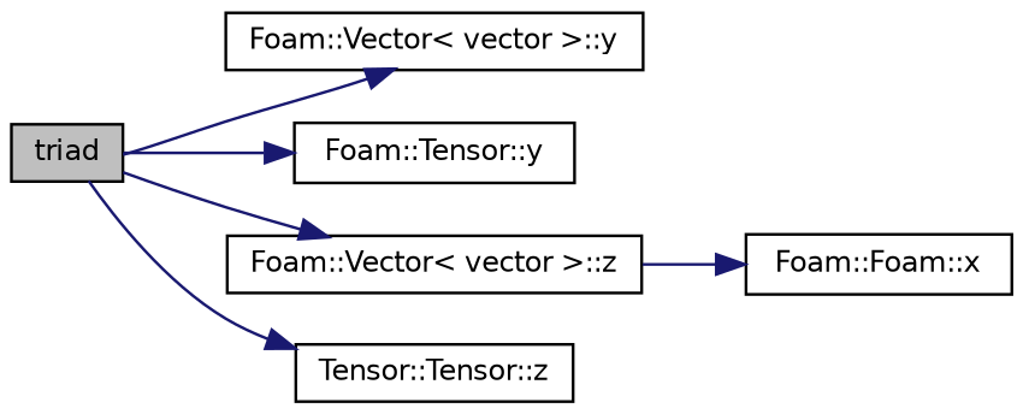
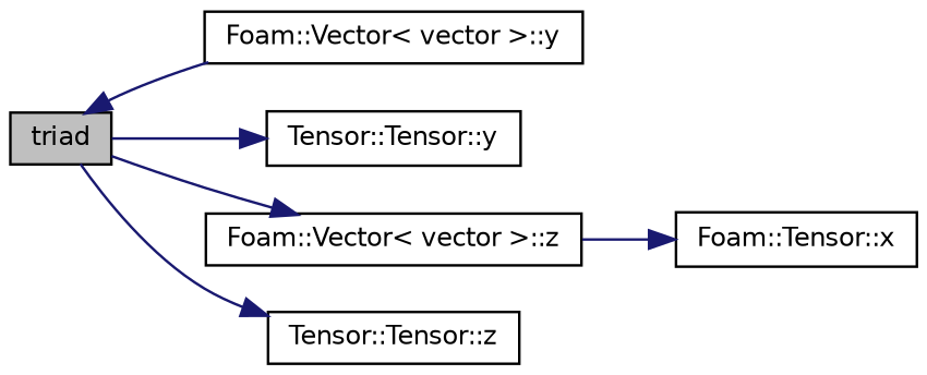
  digraph {
    rankdir=LR
    node [color=black fontname=Helvetica fontsize=10 shape=record]
    edge [color=midnightblue fontname=Helvetica fontsize=10 labelfontname=Helvetica labelfontsize=10 style=solid]
    n1 [fillcolor=grey75 fontcolor=black height=0.2 label=triad style=filled width=0.4]
    n2 [height=0.2 label="Foam::Vector\< vector \>::y" width=0.4]
-   n3 [height=0.2 label="Foam::Tensor::y" width=0.4]
+   n3 [height=0.2 label="Tensor::Tensor::y" width=0.4]
    n4 [height=0.2 label="Foam::Vector\< vector \>::z" width=0.4]
    n5 [height=0.2 label="Tensor::Tensor::z" width=0.4]
-   n6 [height=0.2 label="Foam::Foam::x" width=0.4]
-   n1 -> n2
+   n6 [height=0.2 label="Foam::Tensor::x" width=0.4]
+   n2 -> n1
    n1 -> n3
    n1 -> n4
    n1 -> n5
    n4 -> n6
  }
